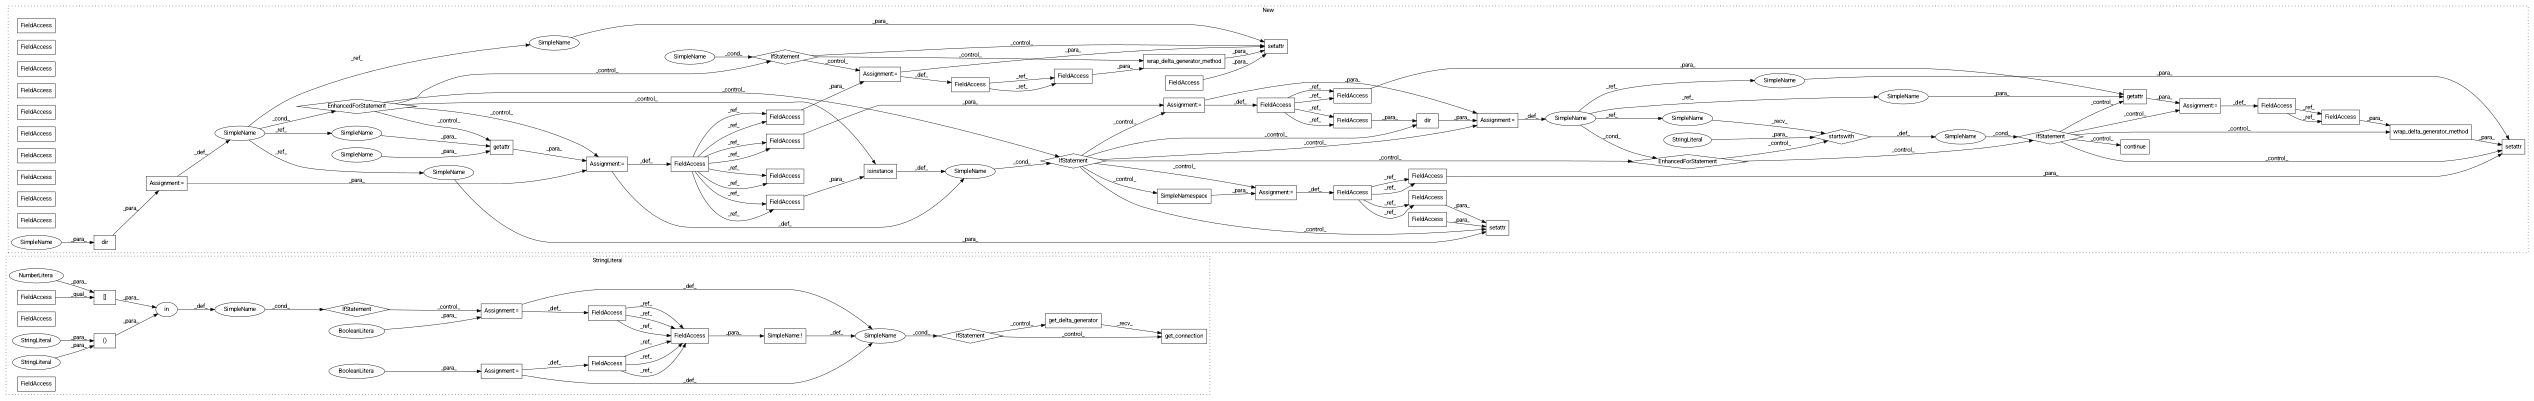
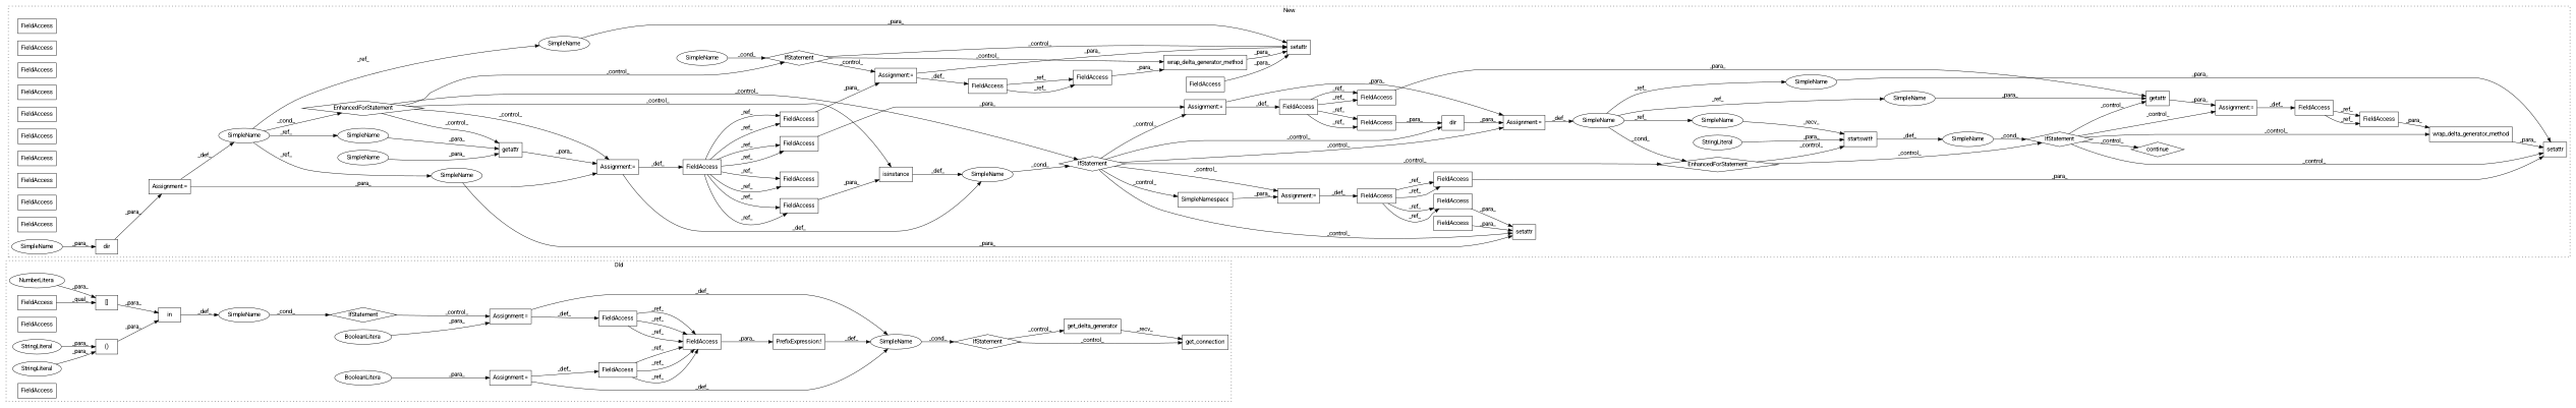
  digraph {
    fontname=Roboto
    rankdir=LR
    node [a=22 fontname=Roboto l=6 shape=box]
    edge [fontname=Roboto]
    n1 [a=25 l="8,3" label=IfStatement s="5909,5958" shape=diamond]
    n2 [a=7 l=1 label="Assignment:=" s=5987]
    n3 [a=42 label=SimpleName shape=ellipse l=""]
    n4 [l=18 label=FieldAccess s=5969]
    n5 [a=106 l=21 label="()" s=5937]
-   n6 [a=38 l=1 label="SimpleName:!" s=6008]
-   n7 [a=105 l=41 label=in s=5917 shape=ellipse]
+   n6 [a=38 l=1 label="PrefixExpression:!" s=6008]
+   n7 [a=105 l=41 label=in s=5917]
    n8 [a=2 l="9,1" label="[]" s="5917,5927"]
    n9 [a=34 l=1 label=NumberLiteral s=5926 shape=ellipse]
    n10 [a=32 l=16 label=get_connection s=6048]
    n11 [a=9 l=4 label=BooleanLiteral s=5988 shape=ellipse]
    n12 [l=8 label=FieldAccess s=5917]
    n13 [l=18 label=FieldAccess s=5879]
    n14 [l=18 label=FieldAccess s=6009]
    n15 [a=42 label=SimpleName shape=ellipse l=""]
    n16 [a=25 l="4,2" label=IfStatement s="6004,6027" shape=diamond]
    n17 [a=32 l=21 label=get_delta_generator s=6065]
    n18 [a=45 l=4 label=StringLiteral s=5954 shape=ellipse]
    n19 [a=45 l=4 label=StringLiteral s=5937 shape=ellipse]
    n20 [a=7 l=1 label="Assignment:=" s=5897]
    n21 [a=9 l=5 label=BooleanLiteral s=5898 shape=ellipse]
    n22 [l=18 label=FieldAccess s=6009]
    n23 [l=18 label=FieldAccess s=6009]
    n24 [a=32 l="11,1" label=isinstance s="1747,1780"]
    n25 [a=25 l="4,2" label=IfStatement s="1743,1781" shape=diamond]
    n26 [label=FieldAccess s=1758]
    n27 [a=7 l=1 label="Assignment:=" s=2070]
    n28 [a=42 label=SimpleName shape=ellipse l=""]
    n29 [a=7 l=1 label="Assignment:=" s=1819]
    n30 [a=25 l="4,2" label=IfStatement s="1989,2016" shape=diamond]
    n31 [a=42 label=SimpleName shape=ellipse l=""]
    n32 [label=FieldAccess s=2064]
    n33 [label=FieldAccess s=1551]
    n34 [l=2 label=FieldAccess s=1817]
    n35 [a=42 l=4 label=SimpleName s=1515 shape=ellipse]
-   n36 [a=32 l="11,1" label=startswith s="2001,2015" shape=diamond]
+   n36 [a=32 l="11,1" label=startswith s="2001,2015"]
    n37 [a=32 l="28,1" label=wrap_delta_generator_method s="1691,1725"]
    n38 [a=32 l="8,1" label=setattr s="2107,2161"]
    n39 [a=32 l="28,1" label=wrap_delta_generator_method s="2126,2160"]
    n40 [a=32 l="8,1" label=setattr s="1847,1874"]
    n41 [a=70 l="61,2" label=EnhancedForStatement s="1885,1975" shape=diamond]
    n42 [a=32 l="8,1" label=setattr s="1666,1726"]
    n43 [a=70 l="53,2" label=EnhancedForStatement s="1455,1541" shape=diamond]
    n44 [a=42 l=7 label=SimpleName s=1953 shape=ellipse]
    n45 [a=42 label=SimpleName shape=ellipse l=""]
    n46 [label=FieldAccess s=1719]
    n47 [label=FieldAccess s=2154]
    n48 [label=FieldAccess s=1606]
    n49 [l=11 label=FieldAccess s=1855]
    n50 [l=2 label=FieldAccess s=1872]
    n51 [l=2 label=FieldAccess s=2115]
    n52 [label=FieldAccess s=1801]
    n53 [label=FieldAccess s=1643]
    n54 [label=FieldAccess s=1650]
    n55 [l=11 label=FieldAccess s=1674]
-   n56 [a=18 l=9 label=continue s=2032]
+   n56 [a=18 l=9 label=continue s=2032 shape=diamond]
    n57 [a=25 l="4,2" label=IfStatement s="1594,1631" shape=diamond]
    n58 [a=32 l="8,1" label=getattr s="1558,1585"]
    n59 [l=7 label=FieldAccess s=1793]
    n60 [l=7 label=FieldAccess s=2079]
    n61 [l=7 label=FieldAccess s=1967]
    n62 [a=32 l="8,1" label=getattr s="2071,2094"]
    n63 [a=32 l="4,1" label=dir s="1963,1974"]
    n64 [a=7 l=1 label="Assignment:=" s=1649]
    n65 [a=32 l="4,1" label=dir s="1522,1540"]
    n66 [a=7 l=1 label="Assignment:=" s=1557]
    n67 [a=7 l="53,2" label="Assignment:=" s="1455,1541"]
    n68 [a=45 l=3 label=StringLiteral s=2012 shape=ellipse]
    n69 [a=7 l="61,2" label="Assignment:=" s="1885,1975"]
    n70 [a=7 l=1 label="Assignment:=" s=1800]
    n71 [a=32 l=17 label=SimpleNamespace s=1820]
    n72 [l=7 label=FieldAccess s=2079]
    n73 [l=7 label=FieldAccess s=1967]
    n74 [a=42 l=7 label=SimpleName s=2118 shape=ellipse]
    n75 [a=42 l=7 label=SimpleName s=2087 shape=ellipse]
    n76 [a=42 l=7 label=SimpleName s=1993 shape=ellipse]
    n77 [a=42 l=4 label=SimpleName s=1867 shape=ellipse]
    n78 [a=42 l=4 label=SimpleName s=1686 shape=ellipse]
    n79 [a=42 l=4 label=SimpleName s=1581 shape=ellipse]
    n80 [label=FieldAccess s=1719]
    n81 [label=FieldAccess s=2154]
    n82 [label=FieldAccess s=1801]
    n83 [label=FieldAccess s=1650]
    n84 [label=FieldAccess s=1758]
    n85 [label=FieldAccess s=1606]
    n86 [l=2 label=FieldAccess s=2115]
    n87 [l=2 label=FieldAccess s=1872]
    n88 [a=42 l=14 label=SimpleName s=1526 shape=ellipse]
    n89 [a=42 l=14 label=SimpleName s=1566 shape=ellipse]
    subgraph cluster_1 {
-     label=StringLiteral
+     label=Old
      style=dotted
      n1
      n2
      n3
      n4
      n5
      n6
      n7
      n8
      n9
      n10
      n11
      n12
      n13
      n14
      n15
      n16
      n17
      n18
      n19
      n20
      n21
      n22
      n23
    }
    subgraph cluster_2 {
      label=New
      style=dotted
      n24
      n25
      n26
      n27
      n28
      n29
      n30
      n31
      n32
      n33
      n34
      n35
      n36
      n37
      n38
      n39
      n40
      n41
      n42
      n43
      n44
      n45
      n46
      n47
      n48
      n49
      n50
      n51
      n52
      n53
      n54
      n55
      n56
      n57
      n58
      n59
      n60
      n61
      n62
      n63
      n64
      n65
      n66
      n67
      n68
      n69
      n70
      n71
      n72
      n73
      n74
      n75
      n76
      n77
      n78
      n79
      n80
      n81
      n82
      n83
      n84
      n85
      n86
      n87
      n88
      n89
    }
    n1 -> n2 [label=_control_]
    n2 -> n4 [label=_def_]
    n2 -> n15 [label=_def_]
    n3 -> n1 [label=_cond_]
    n4 -> n23 [label=_ref_]
    n4 -> n23 [label=_ref_]
    n4 -> n23 [label=_ref_]
    n5 -> n7 [label=_para_]
    n6 -> n15 [label=_def_]
    n7 -> n3 [label=_def_]
    n8 -> n7 [label=_para_]
    n9 -> n8 [label=_para_]
    n11 -> n2 [label=_para_]
    n12 -> n8 [label=_qual_]
    n13 -> n23 [label=_ref_]
    n13 -> n23 [label=_ref_]
    n13 -> n23 [label=_ref_]
    n15 -> n16 [label=_cond_]
    n16 -> n10 [label=_control_]
    n16 -> n17 [label=_control_]
    n17 -> n10 [label=_recv_]
    n18 -> n5 [label=_para_]
    n19 -> n5 [label=_para_]
    n20 -> n13 [label=_def_]
    n20 -> n15 [label=_def_]
    n21 -> n20 [label=_para_]
    n23 -> n6 [label=_para_]
    n24 -> n28 [label=_def_]
    n25 -> n29 [label=_control_]
    n25 -> n40 [label=_control_]
    n25 -> n41 [label=_control_]
    n25 -> n63 [label=_control_]
    n25 -> n69 [label=_control_]
    n25 -> n70 [label=_control_]
    n25 -> n71 [label=_control_]
    n27 -> n32 [label=_def_]
    n28 -> n25 [label=_cond_]
    n29 -> n34 [label=_def_]
    n30 -> n27 [label=_control_]
    n30 -> n38 [label=_control_]
    n30 -> n39 [label=_control_]
    n30 -> n56 [label=_control_]
    n30 -> n62 [label=_control_]
    n31 -> n30 [label=_cond_]
    n32 -> n81 [label=_ref_]
    n32 -> n81 [label=_ref_]
    n33 -> n82 [label=_ref_]
    n33 -> n82 [label=_ref_]
    n33 -> n83 [label=_ref_]
    n33 -> n83 [label=_ref_]
    n33 -> n84 [label=_ref_]
    n33 -> n84 [label=_ref_]
    n33 -> n85 [label=_ref_]
    n33 -> n85 [label=_ref_]
    n34 -> n86 [label=_ref_]
    n34 -> n86 [label=_ref_]
    n34 -> n87 [label=_ref_]
    n34 -> n87 [label=_ref_]
    n35 -> n43 [label=_cond_]
    n35 -> n77 [label=_ref_]
    n35 -> n78 [label=_ref_]
    n35 -> n79 [label=_ref_]
    n36 -> n31 [label=_def_]
    n37 -> n42 [label=_para_]
    n39 -> n38 [label=_para_]
    n41 -> n30 [label=_control_]
    n41 -> n36 [label=_control_]
    n43 -> n24 [label=_control_]
    n43 -> n25 [label=_control_]
    n43 -> n57 [label=_control_]
    n43 -> n58 [label=_control_]
    n43 -> n66 [label=_control_]
    n44 -> n41 [label=_cond_]
    n44 -> n74 [label=_ref_]
    n44 -> n75 [label=_ref_]
    n44 -> n76 [label=_ref_]
    n45 -> n57 [label=_cond_]
    n49 -> n40 [label=_para_]
    n53 -> n80 [label=_ref_]
    n53 -> n80 [label=_ref_]
    n55 -> n42 [label=_para_]
    n57 -> n37 [label=_control_]
    n57 -> n42 [label=_control_]
    n57 -> n64 [label=_control_]
    n58 -> n66 [label=_para_]
    n59 -> n72 [label=_ref_]
    n59 -> n72 [label=_ref_]
    n59 -> n73 [label=_ref_]
    n59 -> n73 [label=_ref_]
    n62 -> n27 [label=_para_]
    n63 -> n69 [label=_para_]
    n64 -> n42 [label=_para_]
    n64 -> n53 [label=_def_]
    n65 -> n67 [label=_para_]
    n66 -> n28 [label=_def_]
    n66 -> n33 [label=_def_]
    n67 -> n35 [label=_def_]
    n67 -> n66 [label=_para_]
    n68 -> n36 [label=_para_]
    n69 -> n44 [label=_def_]
    n70 -> n59 [label=_def_]
    n70 -> n69 [label=_para_]
    n71 -> n29 [label=_para_]
    n72 -> n62 [label=_para_]
    n73 -> n63 [label=_para_]
    n74 -> n38 [label=_para_]
    n75 -> n62 [label=_para_]
    n76 -> n36 [label=_recv_]
    n77 -> n40 [label=_para_]
    n78 -> n42 [label=_para_]
    n79 -> n58 [label=_para_]
    n80 -> n37 [label=_para_]
    n81 -> n39 [label=_para_]
    n82 -> n70 [label=_para_]
    n83 -> n64 [label=_para_]
    n84 -> n24 [label=_para_]
    n86 -> n38 [label=_para_]
    n87 -> n40 [label=_para_]
    n88 -> n65 [label=_para_]
    n89 -> n58 [label=_para_]
  }
